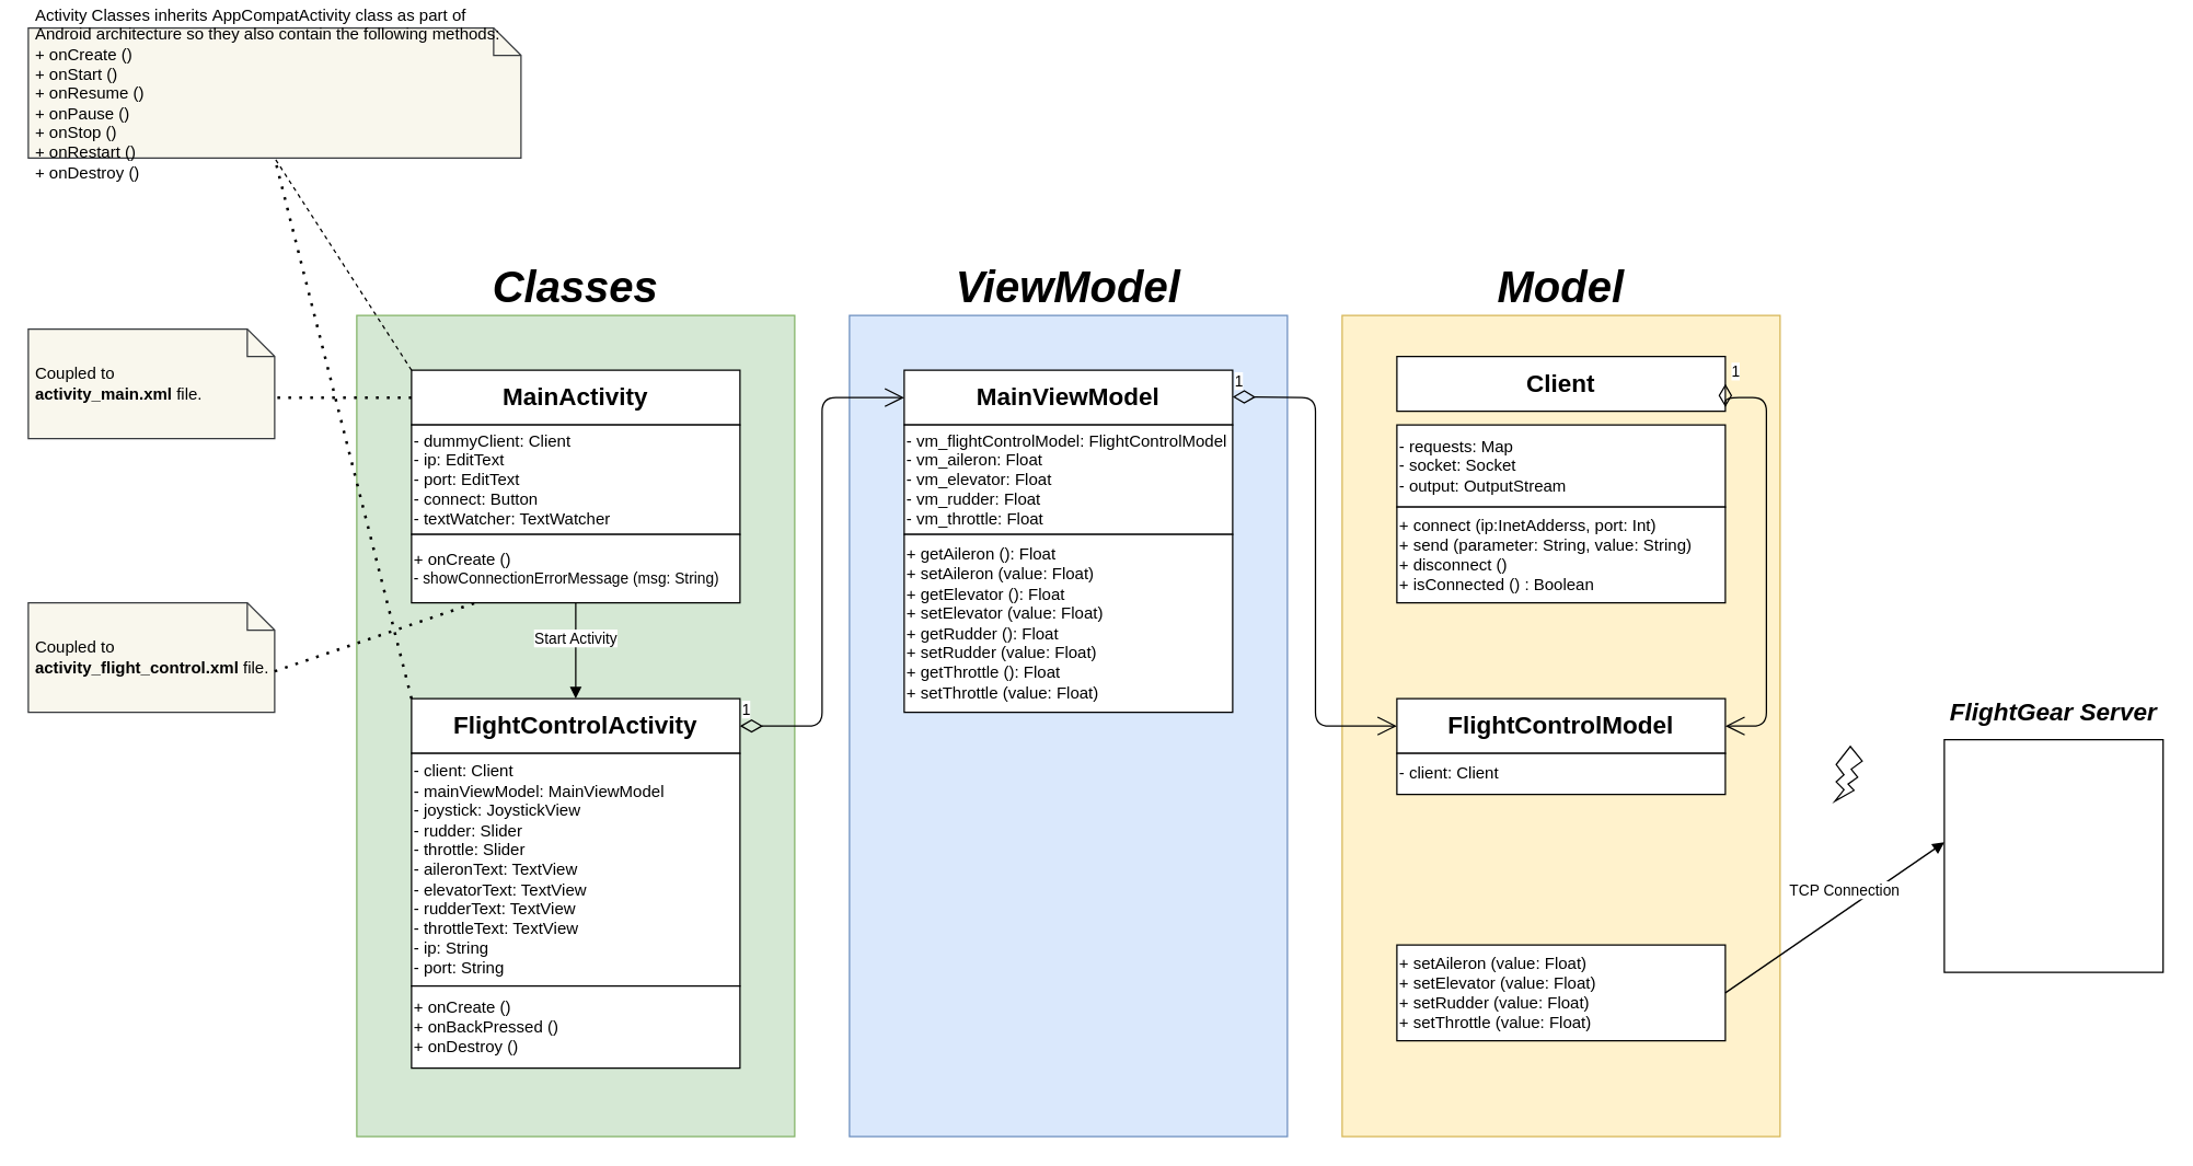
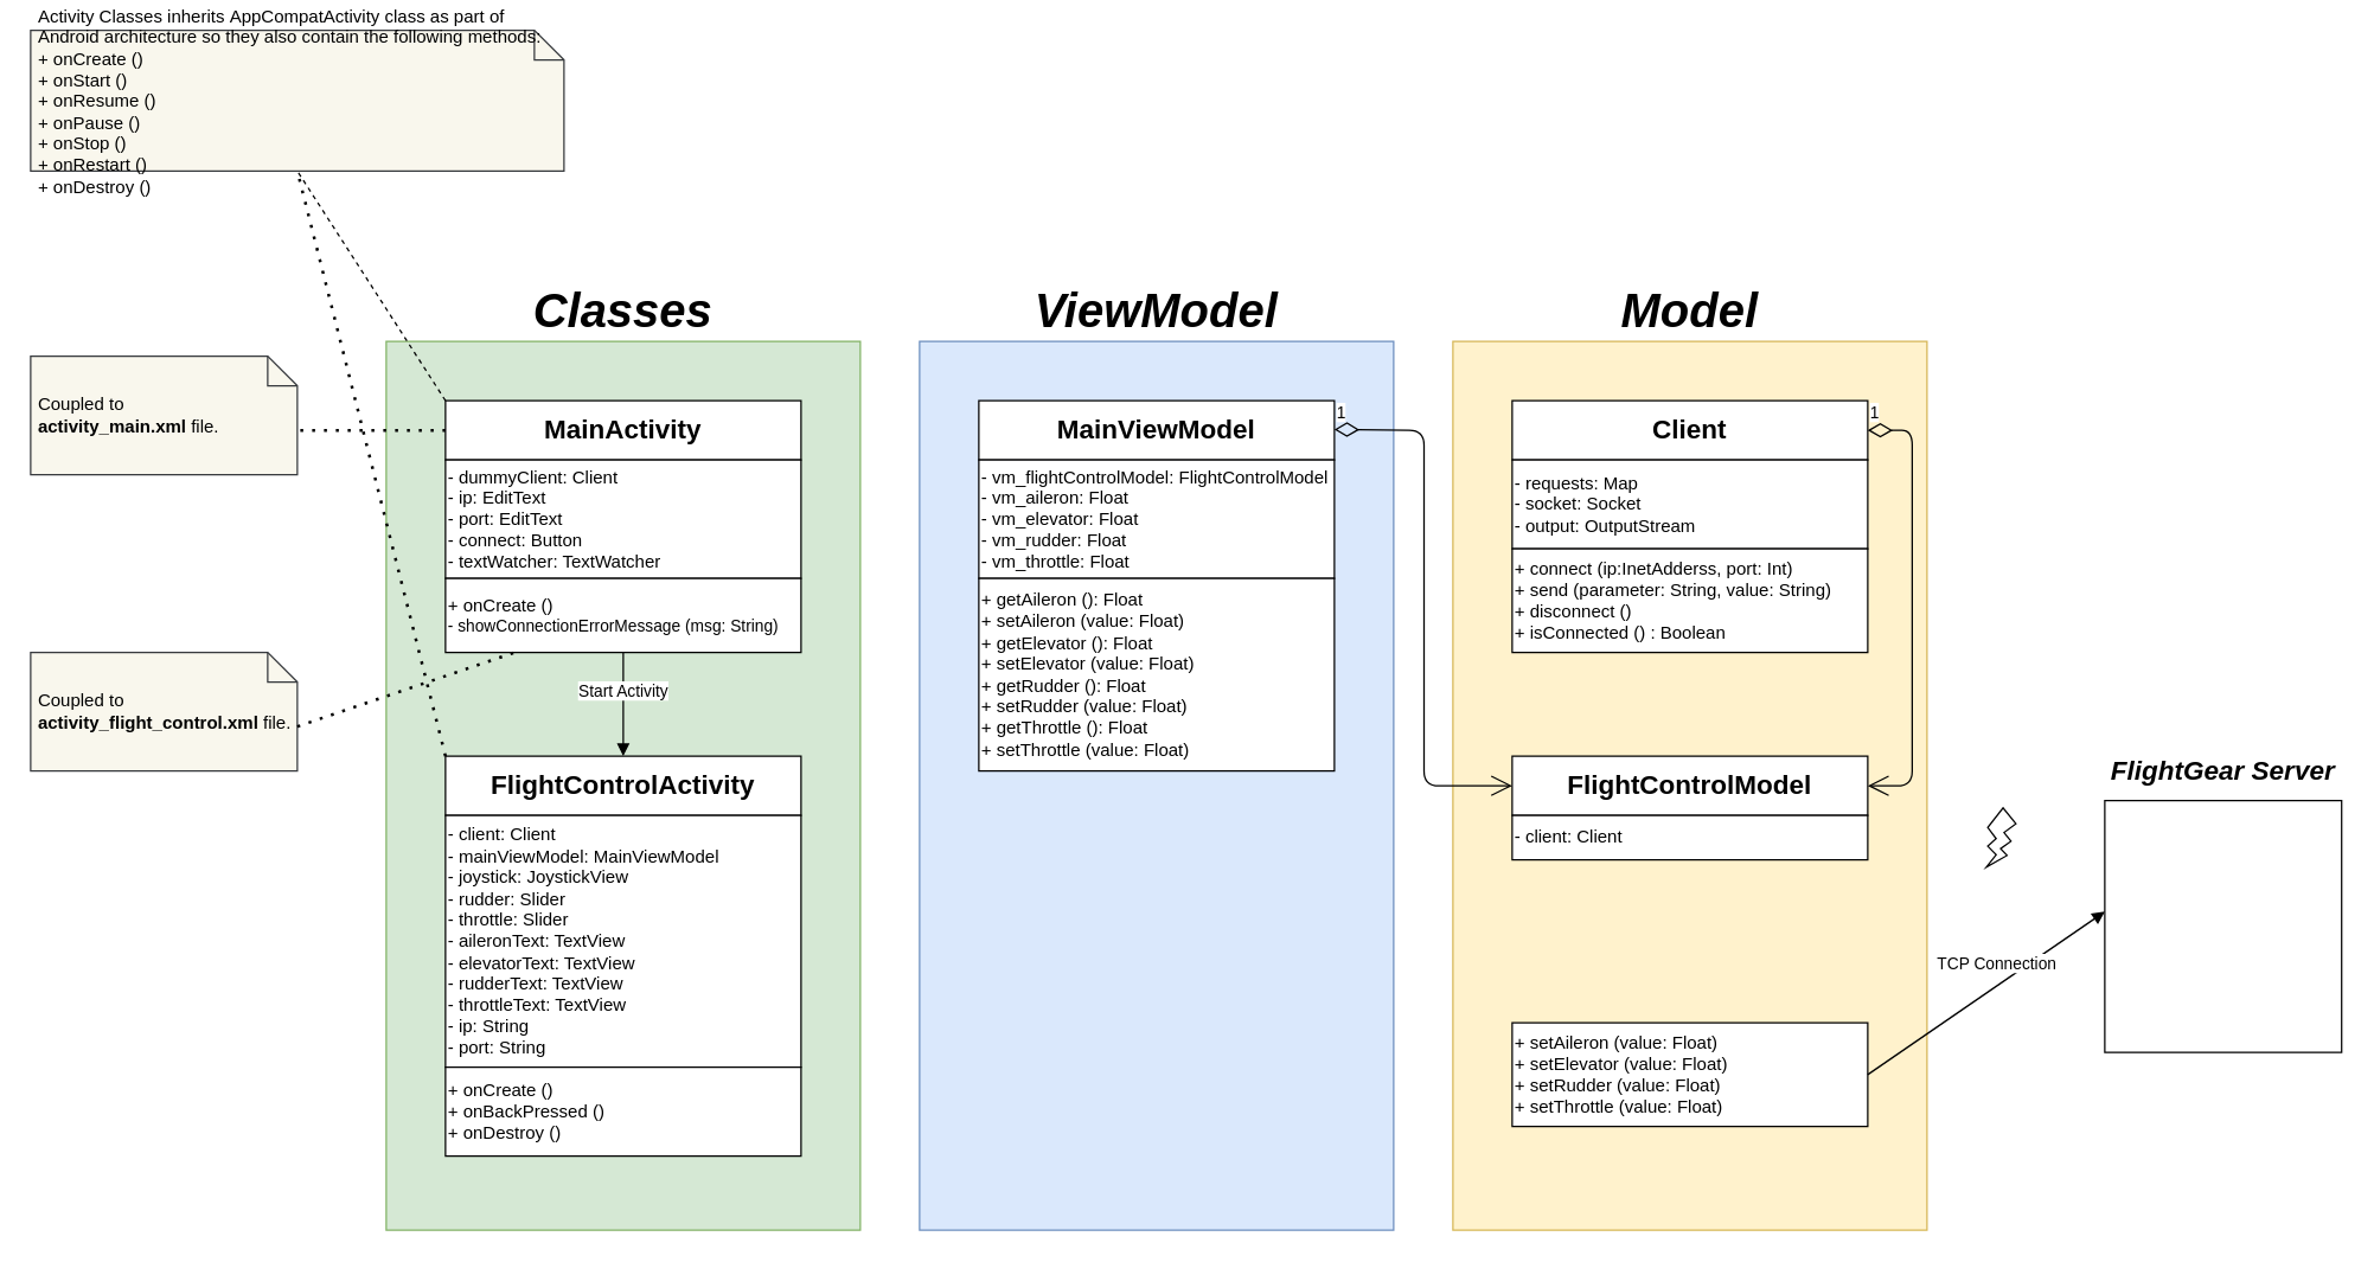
  <mxCell id="0" />
  <mxCell id="1" parent="0" />
  <mxCell id="2" value="" style="rounded=0;whiteSpace=wrap;html=1;fillColor=#fff2cc;strokeColor=#d6b656;" parent="1" vertex="1"><mxGeometry x="980" y="230" width="320" height="600" as="geometry" /></mxCell>
  <mxCell id="3" value="" style="rounded=0;whiteSpace=wrap;html=1;fillColor=#dae8fc;strokeColor=#6c8ebf;" parent="1" vertex="1"><mxGeometry x="620" y="230" width="320" height="600" as="geometry" /></mxCell>
  <mxCell id="4" value="" style="rounded=0;whiteSpace=wrap;html=1;fillColor=#d5e8d4;strokeColor=#82b366;" parent="1" vertex="1"><mxGeometry x="260" y="230" width="320" height="600" as="geometry" /></mxCell>
  <mxCell id="5" value="&lt;font style=&quot;font-size: 32px&quot;&gt;&lt;b&gt;&lt;i&gt;Classes&lt;/i&gt;&lt;/b&gt;&lt;/font&gt;" style="text;html=1;strokeColor=none;fillColor=none;align=center;verticalAlign=middle;whiteSpace=wrap;rounded=0;" parent="1" vertex="1"><mxGeometry x="260" y="190" width="320" height="40" as="geometry" /></mxCell>
  <mxCell id="6" value="&lt;font style=&quot;font-size: 32px&quot;&gt;&lt;b&gt;&lt;i&gt;ViewModel&lt;/i&gt;&lt;/b&gt;&lt;/font&gt;" style="text;html=1;strokeColor=none;fillColor=none;align=center;verticalAlign=middle;whiteSpace=wrap;rounded=0;" parent="1" vertex="1"><mxGeometry x="620" y="190" width="320" height="40" as="geometry" /></mxCell>
  <mxCell id="7" value="&lt;font style=&quot;font-size: 32px&quot;&gt;&lt;b&gt;&lt;i&gt;Model&lt;/i&gt;&lt;/b&gt;&lt;/font&gt;" style="text;html=1;strokeColor=none;fillColor=none;align=center;verticalAlign=middle;whiteSpace=wrap;rounded=0;" parent="1" vertex="1"><mxGeometry x="980" y="190" width="320" height="40" as="geometry" /></mxCell>
- <mxCell id="8" value="&lt;font style=&quot;font-size: 18px&quot;&gt;&lt;b&gt;Client&lt;/b&gt;&lt;/font&gt;" style="rounded=0;whiteSpace=wrap;html=1;" parent="1" vertex="1"><mxGeometry x="1020" y="260" width="240" height="40" as="geometry" /></mxCell>
+ <mxCell id="8" value="&lt;font style=&quot;font-size: 18px&quot;&gt;&lt;b&gt;Client&lt;/b&gt;&lt;/font&gt;" style="rounded=0;whiteSpace=wrap;html=1;" parent="1" vertex="1"><mxGeometry x="1020" y="270" width="240" height="40" as="geometry" /></mxCell>
  <mxCell id="9" value="&lt;div style=&quot;&quot;&gt;&lt;span&gt;- requests: Map&lt;/span&gt;&lt;/div&gt;&lt;div style=&quot;&quot;&gt;&lt;span&gt;- socket: Socket&lt;/span&gt;&lt;/div&gt;&lt;div style=&quot;&quot;&gt;&lt;span&gt;- output: OutputStream&lt;/span&gt;&lt;/div&gt;" style="rounded=0;whiteSpace=wrap;html=1;align=left;" parent="1" vertex="1"><mxGeometry x="1020" y="310" width="240" height="60" as="geometry" /></mxCell>
  <mxCell id="10" value="&lt;div&gt;&lt;span&gt;+ connect (ip:InetAdderss&lt;/span&gt;&lt;span&gt;, port: Int)&lt;/span&gt;&lt;/div&gt;&lt;div&gt;&lt;span&gt;+ send (parameter: String&lt;/span&gt;&lt;span&gt;, value: String)&lt;/span&gt;&lt;/div&gt;&lt;div&gt;&lt;span&gt;+ disconnect ()&lt;/span&gt;&lt;/div&gt;&lt;div&gt;&lt;span&gt;+ isConnected () : Boolean&lt;/span&gt;&lt;/div&gt;" style="rounded=0;whiteSpace=wrap;html=1;align=left;" parent="1" vertex="1"><mxGeometry x="1020" y="370" width="240" height="70" as="geometry" /></mxCell>
  <mxCell id="11" value="&lt;font style=&quot;font-size: 18px&quot;&gt;&lt;b&gt;FlightControlModel&lt;/b&gt;&lt;/font&gt;" style="rounded=0;whiteSpace=wrap;html=1;" parent="1" vertex="1"><mxGeometry x="1020" y="510" width="240" height="40" as="geometry" /></mxCell>
  <mxCell id="12" value="&lt;div&gt;&lt;span&gt;- client: Client&lt;/span&gt;&lt;/div&gt;" style="rounded=0;whiteSpace=wrap;html=1;align=left;" parent="1" vertex="1"><mxGeometry x="1020" y="550" width="240" height="30" as="geometry" /></mxCell>
  <mxCell id="13" value="&lt;div&gt;&lt;span&gt;+ setAileron (value: Float)&lt;/span&gt;&lt;/div&gt;&lt;div&gt;+ setElevator (value: Float)&lt;/div&gt;&lt;div&gt;+ setRudder (value: Float)&lt;/div&gt;&lt;div&gt;&lt;div&gt;+ setThrottle (value: Float)&lt;/div&gt;&lt;/div&gt;" style="rounded=0;whiteSpace=wrap;html=1;align=left;" parent="1" vertex="1"><mxGeometry x="1020" y="690" width="240" height="70" as="geometry" /></mxCell>
  <mxCell id="14" value="&lt;font style=&quot;font-size: 18px&quot;&gt;&lt;b&gt;MainViewModel&lt;/b&gt;&lt;/font&gt;" style="rounded=0;whiteSpace=wrap;html=1;" parent="1" vertex="1"><mxGeometry x="660" y="270" width="240" height="40" as="geometry" /></mxCell>
  <mxCell id="15" value="&lt;div&gt;&lt;span&gt;- vm_flightControlModel: FlightControlModel&lt;/span&gt;&lt;/div&gt;&lt;div&gt;- vm_aileron: Float&lt;/div&gt;&lt;div&gt;&lt;div&gt;- vm_elevator: Float&lt;/div&gt;&lt;/div&gt;&lt;div&gt;&lt;div&gt;- vm_rudder: Float&lt;/div&gt;&lt;/div&gt;&lt;div&gt;&lt;div&gt;- vm_throttle: Float&lt;/div&gt;&lt;/div&gt;" style="rounded=0;whiteSpace=wrap;html=1;align=left;" parent="1" vertex="1"><mxGeometry x="660" y="310" width="240" height="80" as="geometry" /></mxCell>
  <mxCell id="16" value="&lt;div&gt;&lt;span&gt;+ getAileron (): Float&lt;/span&gt;&lt;/div&gt;&lt;div&gt;&lt;span&gt;+ setAileron (value: Float)&lt;/span&gt;&lt;/div&gt;&lt;div&gt;&lt;div&gt;+ getElevator (): Float&lt;/div&gt;&lt;div&gt;+ setElevator (value: Float)&lt;/div&gt;&lt;/div&gt;&lt;div&gt;&lt;div&gt;+ getRudder (): Float&lt;/div&gt;&lt;div&gt;+ setRudder (value: Float)&lt;/div&gt;&lt;/div&gt;&lt;div&gt;&lt;div&gt;+ getThrottle (): Float&lt;/div&gt;&lt;div&gt;+ setThrottle (value: Float)&lt;/div&gt;&lt;/div&gt;" style="rounded=0;whiteSpace=wrap;html=1;align=left;" parent="1" vertex="1"><mxGeometry x="660" y="390" width="240" height="130" as="geometry" /></mxCell>
  <mxCell id="17" value="&lt;font style=&quot;font-size: 18px&quot;&gt;&lt;b&gt;MainActivity&lt;/b&gt;&lt;/font&gt;" style="rounded=0;whiteSpace=wrap;html=1;" parent="1" vertex="1"><mxGeometry x="300" y="270" width="240" height="40" as="geometry" /></mxCell>
  <mxCell id="18" value="&lt;div&gt;- dummyClient: Client&lt;/div&gt;&lt;div&gt;-&amp;nbsp;&lt;span&gt;ip: EditText&lt;/span&gt;&lt;/div&gt;&lt;div&gt;- port: EditText&lt;/div&gt;&lt;div&gt;- connect: Button&lt;/div&gt;&lt;div&gt;-&amp;nbsp;&lt;span&gt;textWatcher: TextWatcher&lt;/span&gt;&lt;/div&gt;" style="rounded=0;whiteSpace=wrap;html=1;align=left;" parent="1" vertex="1"><mxGeometry x="300" y="310" width="240" height="80" as="geometry" /></mxCell>
  <mxCell id="19" value="&lt;div&gt;&lt;span&gt;+ onCreate ()&lt;/span&gt;&lt;/div&gt;&lt;div style=&quot;font-size: 11px&quot;&gt;&lt;span&gt;- showConnectionErrorMessage (msg: String)&lt;/span&gt;&lt;/div&gt;" style="rounded=0;whiteSpace=wrap;html=1;align=left;" parent="1" vertex="1"><mxGeometry x="300" y="390" width="240" height="50" as="geometry" /></mxCell>
  <mxCell id="20" value="&lt;font style=&quot;font-size: 18px&quot;&gt;&lt;b&gt;FlightControlActivity&lt;/b&gt;&lt;/font&gt;" style="rounded=0;whiteSpace=wrap;html=1;" parent="1" vertex="1"><mxGeometry x="300" y="510" width="240" height="40" as="geometry" /></mxCell>
  <mxCell id="21" value="&lt;div&gt;&lt;span&gt;-&lt;/span&gt;&lt;span&gt;&amp;nbsp;&lt;/span&gt;&lt;span&gt;client: Client&lt;/span&gt;&lt;/div&gt;&lt;div&gt;- mainViewModel: MainViewModel&lt;/div&gt;&lt;div&gt;-&amp;nbsp;&lt;span&gt;joystick: JoystickView&lt;/span&gt;&lt;/div&gt;&lt;div&gt;- rudder: Slider&lt;/div&gt;&lt;div&gt;- throttle: Slider&lt;/div&gt;&lt;div&gt;&lt;span&gt;- aileronText: TextView&lt;/span&gt;&lt;br&gt;&lt;/div&gt;&lt;div&gt;- elevatorText: TextView&lt;/div&gt;&lt;div&gt;- rudderText: TextView&lt;/div&gt;&lt;div&gt;- throttleText: TextView&lt;/div&gt;&lt;div&gt;&lt;span&gt;- ip: String&lt;/span&gt;&lt;/div&gt;&lt;div&gt;&lt;span&gt;- port: String&lt;/span&gt;&lt;/div&gt;" style="rounded=0;whiteSpace=wrap;html=1;align=left;" parent="1" vertex="1"><mxGeometry x="300" y="550" width="240" height="170" as="geometry" /></mxCell>
  <mxCell id="22" value="&lt;div&gt;&lt;span&gt;+ onCreate ()&lt;/span&gt;&lt;/div&gt;&lt;div&gt;&lt;span&gt;+ onBackPressed ()&lt;/span&gt;&lt;/div&gt;&lt;div&gt;&lt;div&gt;+ onDestroy ()&lt;/div&gt;&lt;/div&gt;" style="rounded=0;whiteSpace=wrap;html=1;align=left;" parent="1" vertex="1"><mxGeometry x="300" y="720" width="240" height="60" as="geometry" /></mxCell>
  <mxCell id="23" value="&amp;nbsp;Activity Classes inherits&amp;nbsp;AppCompatActivity class as part of&amp;nbsp; &amp;nbsp;Android architecture so they also contain the following methods:&lt;br&gt;&amp;nbsp;+ onCreate ()&lt;br&gt;&amp;nbsp;+ onStart ()&lt;br&gt;&amp;nbsp;+ onResume ()&lt;br&gt;&amp;nbsp;+ onPause ()&lt;br&gt;&amp;nbsp;+ onStop ()&lt;br&gt;&amp;nbsp;+ onRestart ()&lt;br&gt;&amp;nbsp;+ onDestroy ()" style="shape=note;size=20;whiteSpace=wrap;html=1;align=left;fillColor=#f9f7ed;strokeColor=#36393d;" parent="1" vertex="1"><mxGeometry x="20" y="20" width="360" height="95" as="geometry" /></mxCell>
  <mxCell id="24" value="" style="endArrow=none;dashed=1;html=1;exitX=0;exitY=0;exitDx=0;exitDy=0;entryX=0.5;entryY=1;entryDx=0;entryDy=0;entryPerimeter=0;" parent="1" source="17" target="23" edge="1"><mxGeometry width="50" height="50" relative="1" as="geometry"><mxPoint x="370" y="410" as="sourcePoint" /><mxPoint x="250" y="180" as="targetPoint" /></mxGeometry></mxCell>
  <mxCell id="25" value="" style="endArrow=none;dashed=1;html=1;dashPattern=1 3;strokeWidth=2;exitX=0;exitY=0;exitDx=0;exitDy=0;entryX=0.5;entryY=1;entryDx=0;entryDy=0;entryPerimeter=0;" parent="1" source="20" target="23" edge="1"><mxGeometry width="50" height="50" relative="1" as="geometry"><mxPoint x="370" y="410" as="sourcePoint" /><mxPoint x="190" y="180" as="targetPoint" /></mxGeometry></mxCell>
  <mxCell id="26" value="&amp;nbsp;Coupled to&amp;nbsp;&lt;br&gt;&lt;b&gt;&amp;nbsp;activity_main.xml&amp;nbsp;&lt;/b&gt;file." style="shape=note;size=20;whiteSpace=wrap;html=1;align=left;fillColor=#f9f7ed;strokeColor=#36393d;" parent="1" vertex="1"><mxGeometry x="20" y="240" width="180" height="80" as="geometry" /></mxCell>
  <mxCell id="27" value="&amp;nbsp;Coupled to&lt;br&gt;&amp;nbsp;&lt;b&gt;activity_flight_control.xml &lt;/b&gt;file." style="shape=note;size=20;whiteSpace=wrap;html=1;align=left;fillColor=#f9f7ed;strokeColor=#36393d;" parent="1" vertex="1"><mxGeometry x="20" y="440" width="180" height="80" as="geometry" /></mxCell>
  <mxCell id="28" value="" style="endArrow=none;dashed=1;html=1;dashPattern=1 3;strokeWidth=2;entryX=0;entryY=0;entryDx=180;entryDy=50;entryPerimeter=0;exitX=0;exitY=0.5;exitDx=0;exitDy=0;" parent="1" source="17" target="26" edge="1"><mxGeometry width="50" height="50" relative="1" as="geometry"><mxPoint x="150" y="460" as="sourcePoint" /><mxPoint x="200" y="410" as="targetPoint" /></mxGeometry></mxCell>
  <mxCell id="29" value="" style="endArrow=none;dashed=1;html=1;dashPattern=1 3;strokeWidth=2;exitX=0;exitY=0;exitDx=180;exitDy=50;exitPerimeter=0;" parent="1" source="27" target="19" edge="1"><mxGeometry width="50" height="50" relative="1" as="geometry"><mxPoint x="500" y="360" as="sourcePoint" /><mxPoint x="550" y="310" as="targetPoint" /></mxGeometry></mxCell>
  <mxCell id="30" value="1" style="endArrow=open;html=1;endSize=12;startArrow=diamondThin;startSize=14;startFill=0;edgeStyle=orthogonalEdgeStyle;align=left;verticalAlign=bottom;entryX=0;entryY=0.5;entryDx=0;entryDy=0;" parent="1" target="11" edge="1"><mxGeometry x="-1" y="3" relative="1" as="geometry"><mxPoint x="900" y="289.5" as="sourcePoint" /><mxPoint x="1060" y="289.5" as="targetPoint" /></mxGeometry></mxCell>
- <mxCell id="31" value="1" style="endArrow=open;html=1;endSize=12;startArrow=diamondThin;startSize=14;startFill=0;edgeStyle=orthogonalEdgeStyle;align=left;verticalAlign=bottom;entryX=0;entryY=0.5;entryDx=0;entryDy=0;exitX=1;exitY=0.5;exitDx=0;exitDy=0;" parent="1" source="20" target="14" edge="1"><mxGeometry x="-1" y="3" relative="1" as="geometry"><mxPoint x="575" y="490" as="sourcePoint" /><mxPoint x="650" y="540" as="targetPoint" /></mxGeometry></mxCell>
  <mxCell id="32" value="Start Activity" style="html=1;verticalAlign=bottom;endArrow=block;exitX=0.5;exitY=1;exitDx=0;exitDy=0;entryX=0.5;entryY=0;entryDx=0;entryDy=0;" parent="1" source="19" target="20" edge="1"><mxGeometry width="80" relative="1" as="geometry"><mxPoint x="530" y="440" as="sourcePoint" /><mxPoint x="610" y="440" as="targetPoint" /></mxGeometry></mxCell>
  <mxCell id="33" value="1" style="endArrow=open;html=1;endSize=12;startArrow=diamondThin;startSize=14;startFill=0;edgeStyle=orthogonalEdgeStyle;align=left;verticalAlign=bottom;exitX=1;exitY=0.5;exitDx=0;exitDy=0;entryX=1;entryY=0.5;entryDx=0;entryDy=0;" parent="1" source="8" target="11" edge="1"><mxGeometry x="-1" y="3" relative="1" as="geometry"><mxPoint x="640" y="390" as="sourcePoint" /><mxPoint x="800" y="390" as="targetPoint" /><Array as="points"><mxPoint x="1290" y="290" /><mxPoint x="1290" y="530" /></Array></mxGeometry></mxCell>
  <mxCell id="34" value="TCP Connection" style="html=1;verticalAlign=bottom;endArrow=block;entryX=0;entryY=0.5;entryDx=0;entryDy=0;exitX=1;exitY=0.5;exitDx=0;exitDy=0;startArrow=none;startFill=0;" parent="1" source="13" edge="1"><mxGeometry x="0.125" y="5" width="80" relative="1" as="geometry"><mxPoint x="1170" y="390" as="sourcePoint" /><mxPoint x="1420" y="615" as="targetPoint" /><mxPoint as="offset" /></mxGeometry></mxCell>
  <mxCell id="35" value="" style="verticalLabelPosition=bottom;verticalAlign=top;html=1;shape=mxgraph.basic.flash" parent="1" vertex="1"><mxGeometry x="1340" y="545" width="20" height="40" as="geometry" /></mxCell>
  <mxCell id="36" value="" style="shape=image;verticalLabelPosition=bottom;labelBackgroundColor=#ffffff;verticalAlign=top;aspect=fixed;imageAspect=0;image=https://upload.wikimedia.org/wikipedia/commons/thumb/3/34/FlightGear_Logo.svg/1925px-FlightGear_Logo.svg.png;imageBorder=#000000;" parent="1" vertex="1"><mxGeometry x="1420" y="540" width="159.87" height="170" as="geometry" /></mxCell>
  <mxCell id="37" value="&lt;font size=&quot;1&quot;&gt;&lt;b&gt;&lt;i style=&quot;font-size: 18px&quot;&gt;FlightGear Server&lt;/i&gt;&lt;/b&gt;&lt;/font&gt;" style="text;html=1;strokeColor=none;fillColor=none;align=center;verticalAlign=middle;whiteSpace=wrap;rounded=0;" parent="1" vertex="1"><mxGeometry x="1420" y="500" width="160" height="40" as="geometry" /></mxCell>
